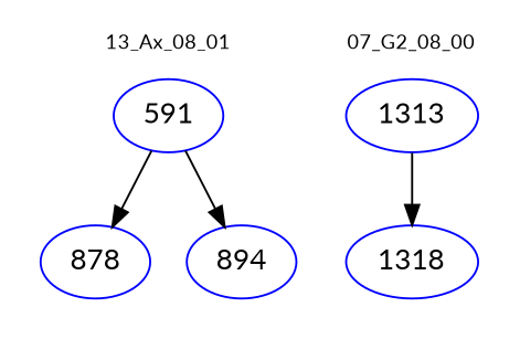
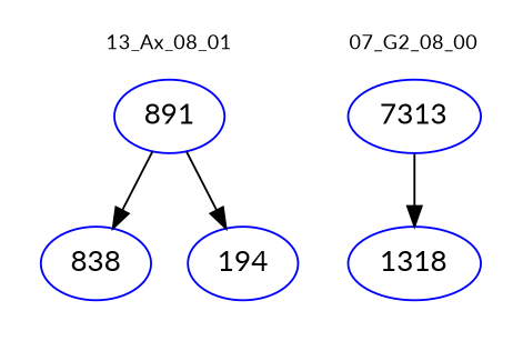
  digraph {
    fontname=Lato
    node [color=blue fontname=Lato]
    edge [color=black fontname=Lato]
-   n1 [label=591]
-   n2 [label=878]
-   n3 [label=894]
-   n4 [label=1313]
+   n1 [label=891]
+   n2 [label=838]
+   n3 [label=194]
+   n4 [label=7313]
    n5 [label=1318]
    subgraph cluster_1 {
      color=white
      fontsize=10
      label="13_Ax_08_01"
      n1
      n2
      n3
    }
    subgraph cluster_2 {
      color=white
      fontsize=10
      label="07_G2_08_00"
      n4
      n5
    }
    n1 -> n2
    n1 -> n3
    n4 -> n5
  }
